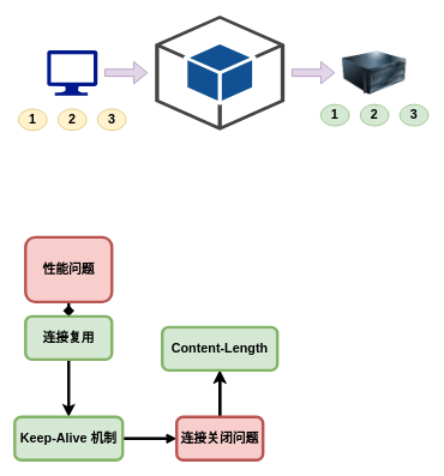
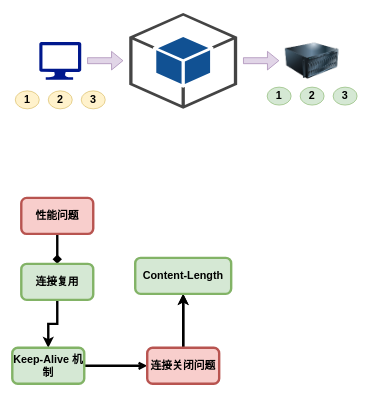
  <mxCell id="0" />
  <mxCell id="1" parent="0" />
  <mxCell id="2" value="" style="sketch=0;aspect=fixed;pointerEvents=1;shadow=0;dashed=0;html=1;strokeColor=none;labelPosition=center;verticalLabelPosition=bottom;verticalAlign=top;align=center;fillColor=#00188D;shape=mxgraph.azure.computer" parent="1" vertex="1"><mxGeometry x="65" y="69" width="70" height="63" as="geometry" /></mxCell>
  <mxCell id="3" value="" style="image;html=1;image=img/lib/clip_art/computers/Server_128x128.png" parent="1" vertex="1"><mxGeometry x="475" y="56.75" width="90" height="87.5" as="geometry" /></mxCell>
  <mxCell id="4" value="" style="outlineConnect=0;dashed=0;verticalLabelPosition=bottom;verticalAlign=top;align=center;html=1;shape=mxgraph.aws3.android;fillColor=#115193;gradientColor=none;" parent="1" vertex="1"><mxGeometry x="215" y="20.5" width="180" height="160" as="geometry" /></mxCell>
  <mxCell id="5" value="&lt;font style=&quot;font-size: 18px&quot;&gt;&lt;b&gt;1&lt;/b&gt;&lt;/font&gt;" style="ellipse;whiteSpace=wrap;html=1;fillColor=#fff2cc;strokeColor=#d6b656;" parent="1" vertex="1"><mxGeometry x="25" y="150.5" width="40" height="30" as="geometry" /></mxCell>
  <mxCell id="6" value="&lt;font style=&quot;font-size: 18px&quot;&gt;&lt;b&gt;2&lt;/b&gt;&lt;/font&gt;" style="ellipse;whiteSpace=wrap;html=1;fillColor=#fff2cc;strokeColor=#d6b656;" parent="1" vertex="1"><mxGeometry x="80" y="150.5" width="40" height="30" as="geometry" /></mxCell>
  <mxCell id="7" value="&lt;font style=&quot;font-size: 18px&quot;&gt;&lt;b&gt;3&lt;/b&gt;&lt;/font&gt;" style="ellipse;whiteSpace=wrap;html=1;fillColor=#fff2cc;strokeColor=#d6b656;" parent="1" vertex="1"><mxGeometry x="135" y="150.5" width="40" height="30" as="geometry" /></mxCell>
  <mxCell id="8" value="&lt;font style=&quot;font-size: 18px&quot;&gt;&lt;b&gt;1&lt;/b&gt;&lt;/font&gt;" style="ellipse;whiteSpace=wrap;html=1;fillColor=#d5e8d4;strokeColor=#82b366;" parent="1" vertex="1"><mxGeometry x="445" y="144.25" width="40" height="30" as="geometry" /></mxCell>
  <mxCell id="9" value="&lt;font style=&quot;font-size: 18px&quot;&gt;&lt;b&gt;2&lt;/b&gt;&lt;/font&gt;" style="ellipse;whiteSpace=wrap;html=1;fillColor=#d5e8d4;strokeColor=#82b366;" parent="1" vertex="1"><mxGeometry x="500" y="144.25" width="40" height="30" as="geometry" /></mxCell>
  <mxCell id="10" value="&lt;font style=&quot;font-size: 18px&quot;&gt;&lt;b&gt;3&lt;/b&gt;&lt;/font&gt;" style="ellipse;whiteSpace=wrap;html=1;fillColor=#d5e8d4;strokeColor=#82b366;" parent="1" vertex="1"><mxGeometry x="555" y="144.25" width="40" height="30" as="geometry" /></mxCell>
  <mxCell id="11" value="" style="shape=flexArrow;endArrow=classic;html=1;rounded=0;fontSize=18;fillColor=#e1d5e7;strokeColor=#9673a6;" parent="1" edge="1"><mxGeometry width="50" height="50" relative="1" as="geometry"><mxPoint x="145" y="100.18" as="sourcePoint" /><mxPoint x="205" y="100.18" as="targetPoint" /></mxGeometry></mxCell>
  <mxCell id="12" value="" style="shape=flexArrow;endArrow=classic;html=1;rounded=0;fontSize=18;fillColor=#e1d5e7;strokeColor=#9673a6;" parent="1" edge="1"><mxGeometry width="50" height="50" relative="1" as="geometry"><mxPoint x="405" y="100.18" as="sourcePoint" /><mxPoint x="465" y="100.18" as="targetPoint" /></mxGeometry></mxCell>
  <mxCell id="13" value="" style="edgeStyle=orthogonalEdgeStyle;rounded=0;orthogonalLoop=1;jettySize=auto;html=1;strokeWidth=4;fontSize=18;fontStyle=1;endArrow=diamond;" edge="1" parent="1" source="14" target="16"><mxGeometry relative="1" as="geometry" /></mxCell>
- <mxCell id="14" value="性能问题" style="rounded=1;whiteSpace=wrap;html=1;strokeWidth=4;fontSize=18;fontStyle=1;fillColor=#f8cecc;strokeColor=#b85450;" vertex="1" parent="1"><mxGeometry x="35" y="329" width="120" height="90" as="geometry" /></mxCell>
+ <mxCell id="14" value="性能问题" style="rounded=1;whiteSpace=wrap;html=1;strokeWidth=4;fontSize=18;fontStyle=1;fillColor=#f8cecc;strokeColor=#b85450;" vertex="1" parent="1"><mxGeometry x="35" y="329" width="120" height="60" as="geometry" /></mxCell>
  <mxCell id="15" value="" style="edgeStyle=orthogonalEdgeStyle;rounded=0;orthogonalLoop=1;jettySize=auto;html=1;strokeWidth=4;fontSize=18;fontStyle=1" edge="1" parent="1" source="16" target="18"><mxGeometry relative="1" as="geometry" /></mxCell>
  <mxCell id="16" value="连接复用" style="whiteSpace=wrap;html=1;rounded=1;strokeWidth=4;fontSize=18;fontStyle=1;fillColor=#d5e8d4;strokeColor=#82b366;" vertex="1" parent="1"><mxGeometry x="35" y="439" width="120" height="60" as="geometry" /></mxCell>
  <mxCell id="17" value="" style="edgeStyle=orthogonalEdgeStyle;rounded=0;orthogonalLoop=1;jettySize=auto;html=1;strokeWidth=4;fontSize=18;fontStyle=1;exitX=1;exitY=0.5;exitDx=0;exitDy=0;entryX=0;entryY=0.5;entryDx=0;entryDy=0;endArrow=open;" edge="1" parent="1" source="18" target="21"><mxGeometry relative="1" as="geometry" /></mxCell>
- <mxCell id="18" value="Keep-Alive 机制" style="whiteSpace=wrap;html=1;rounded=1;strokeWidth=4;fontSize=18;fontStyle=1;fillColor=#d5e8d4;strokeColor=#82b366;" vertex="1" parent="1"><mxGeometry x="20" y="579" width="150" height="60" as="geometry" /></mxCell>
+ <mxCell id="18" value="Keep-Alive 机制" style="whiteSpace=wrap;html=1;rounded=1;strokeWidth=4;fontSize=18;fontStyle=1;fillColor=#d5e8d4;strokeColor=#82b366;" vertex="1" parent="1"><mxGeometry x="20" y="579" width="120" height="60" as="geometry" /></mxCell>
  <mxCell id="19" value="" style="edgeStyle=orthogonalEdgeStyle;rounded=0;orthogonalLoop=1;jettySize=auto;html=1;strokeWidth=4;fontSize=18;fontStyle=1" edge="1" parent="1" source="21" target="22"><mxGeometry relative="1" as="geometry" /></mxCell>
  <mxCell id="20" value="" style="edgeStyle=orthogonalEdgeStyle;rounded=0;orthogonalLoop=1;jettySize=auto;html=1;fontSize=18;strokeWidth=4;" edge="1" parent="1" source="21" target="22"><mxGeometry relative="1" as="geometry" /></mxCell>
  <mxCell id="21" value="连接关闭问题" style="whiteSpace=wrap;html=1;rounded=1;strokeWidth=4;fontSize=18;fontStyle=1;fillColor=#f8cecc;strokeColor=#b85450;" vertex="1" parent="1"><mxGeometry x="245" y="579" width="120" height="60" as="geometry" /></mxCell>
- <mxCell id="22" value="Content-Length" style="whiteSpace=wrap;html=1;rounded=1;strokeWidth=4;fontSize=18;fontStyle=1;fillColor=#d5e8d4;strokeColor=#82b366;" vertex="1" parent="1"><mxGeometry x="225" y="454" width="160" height="60" as="geometry" /></mxCell>
+ <mxCell id="22" value="Content-Length" style="whiteSpace=wrap;html=1;rounded=1;strokeWidth=4;fontSize=18;fontStyle=1;fillColor=#d5e8d4;strokeColor=#82b366;" vertex="1" parent="1"><mxGeometry x="225" y="429" width="160" height="60" as="geometry" /></mxCell>
